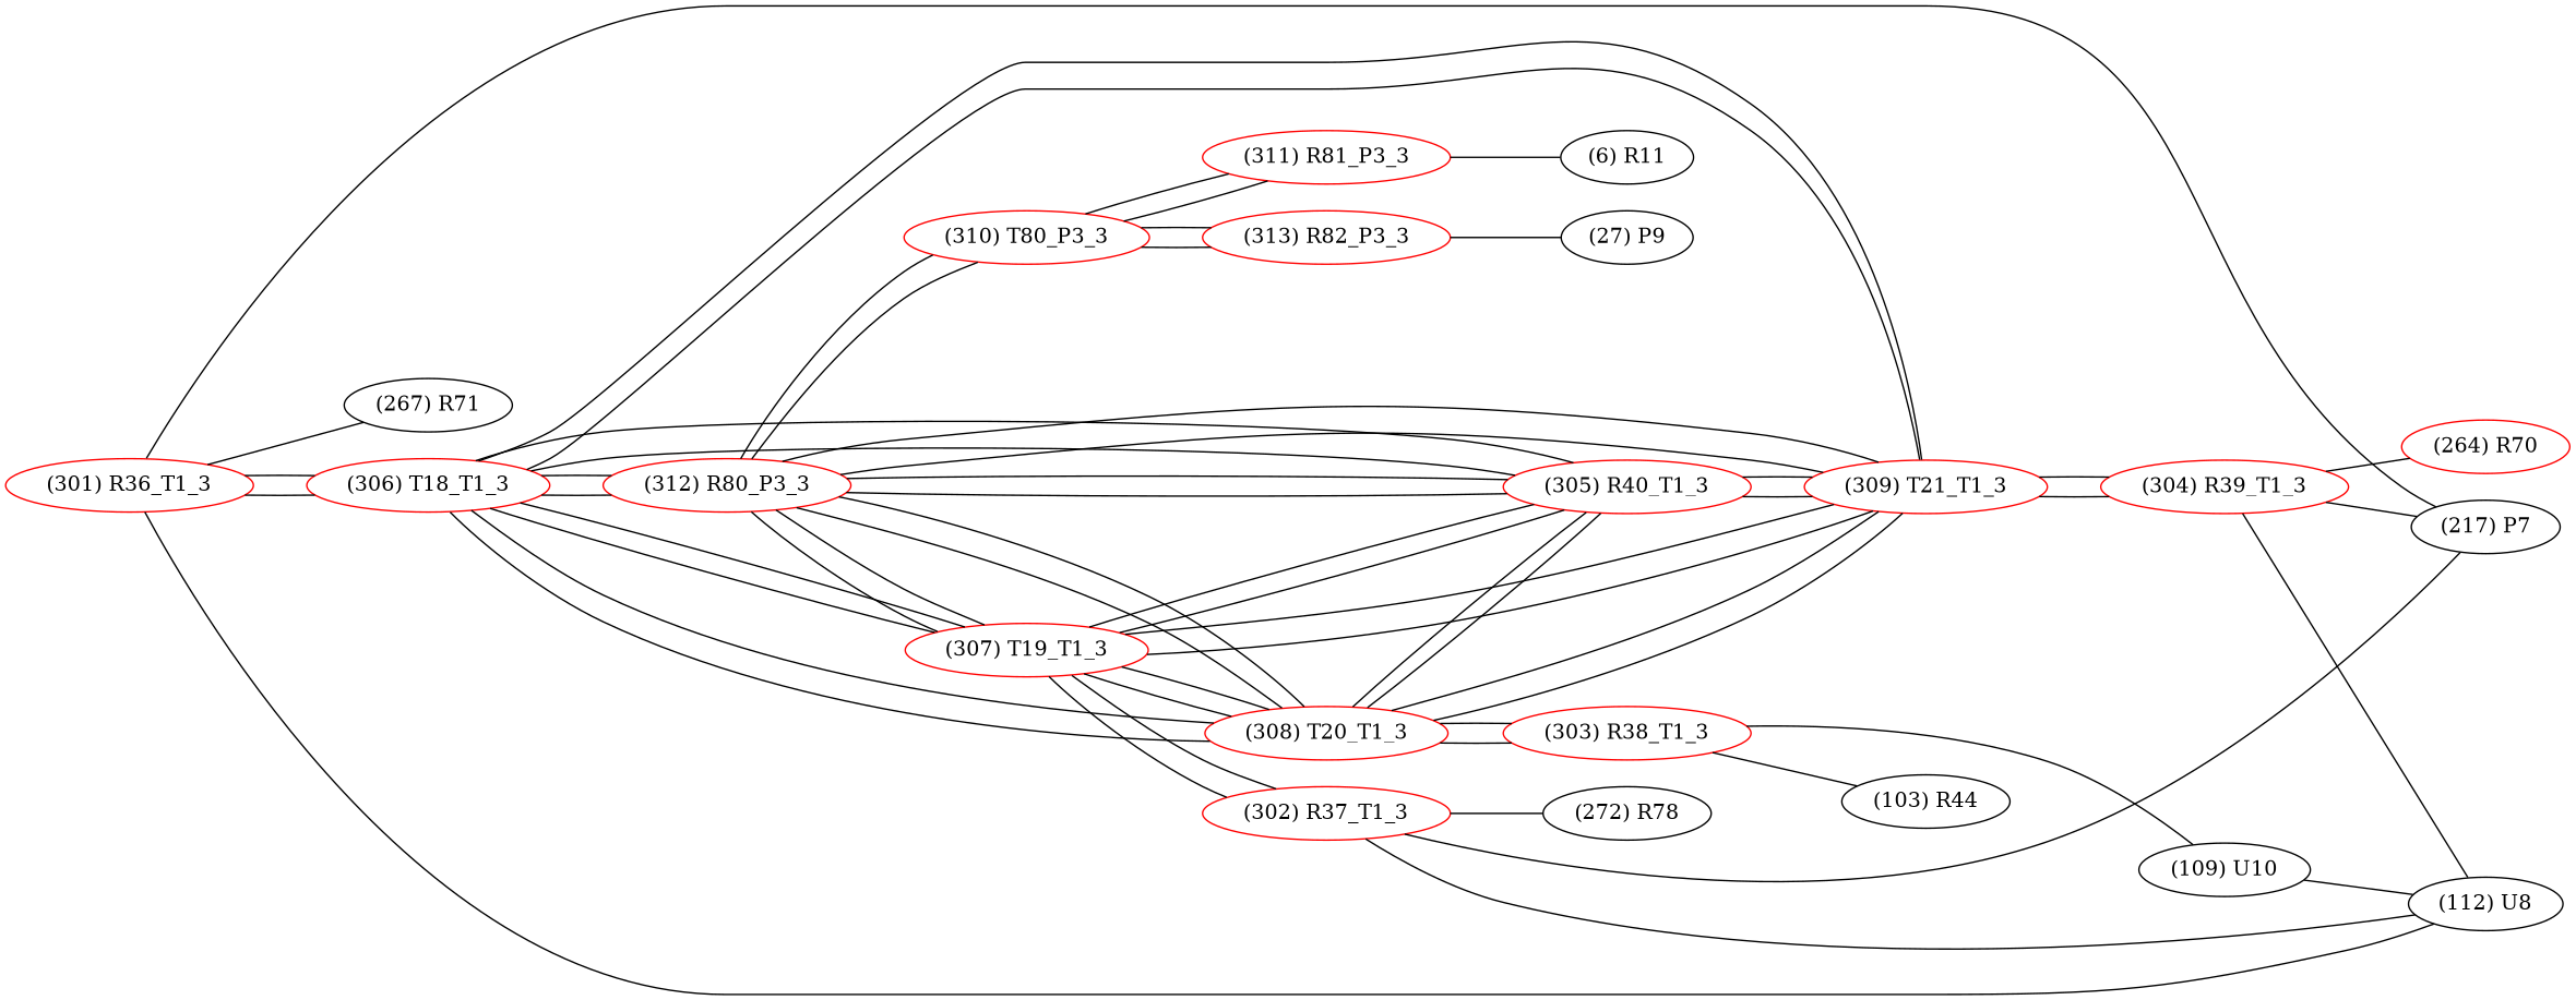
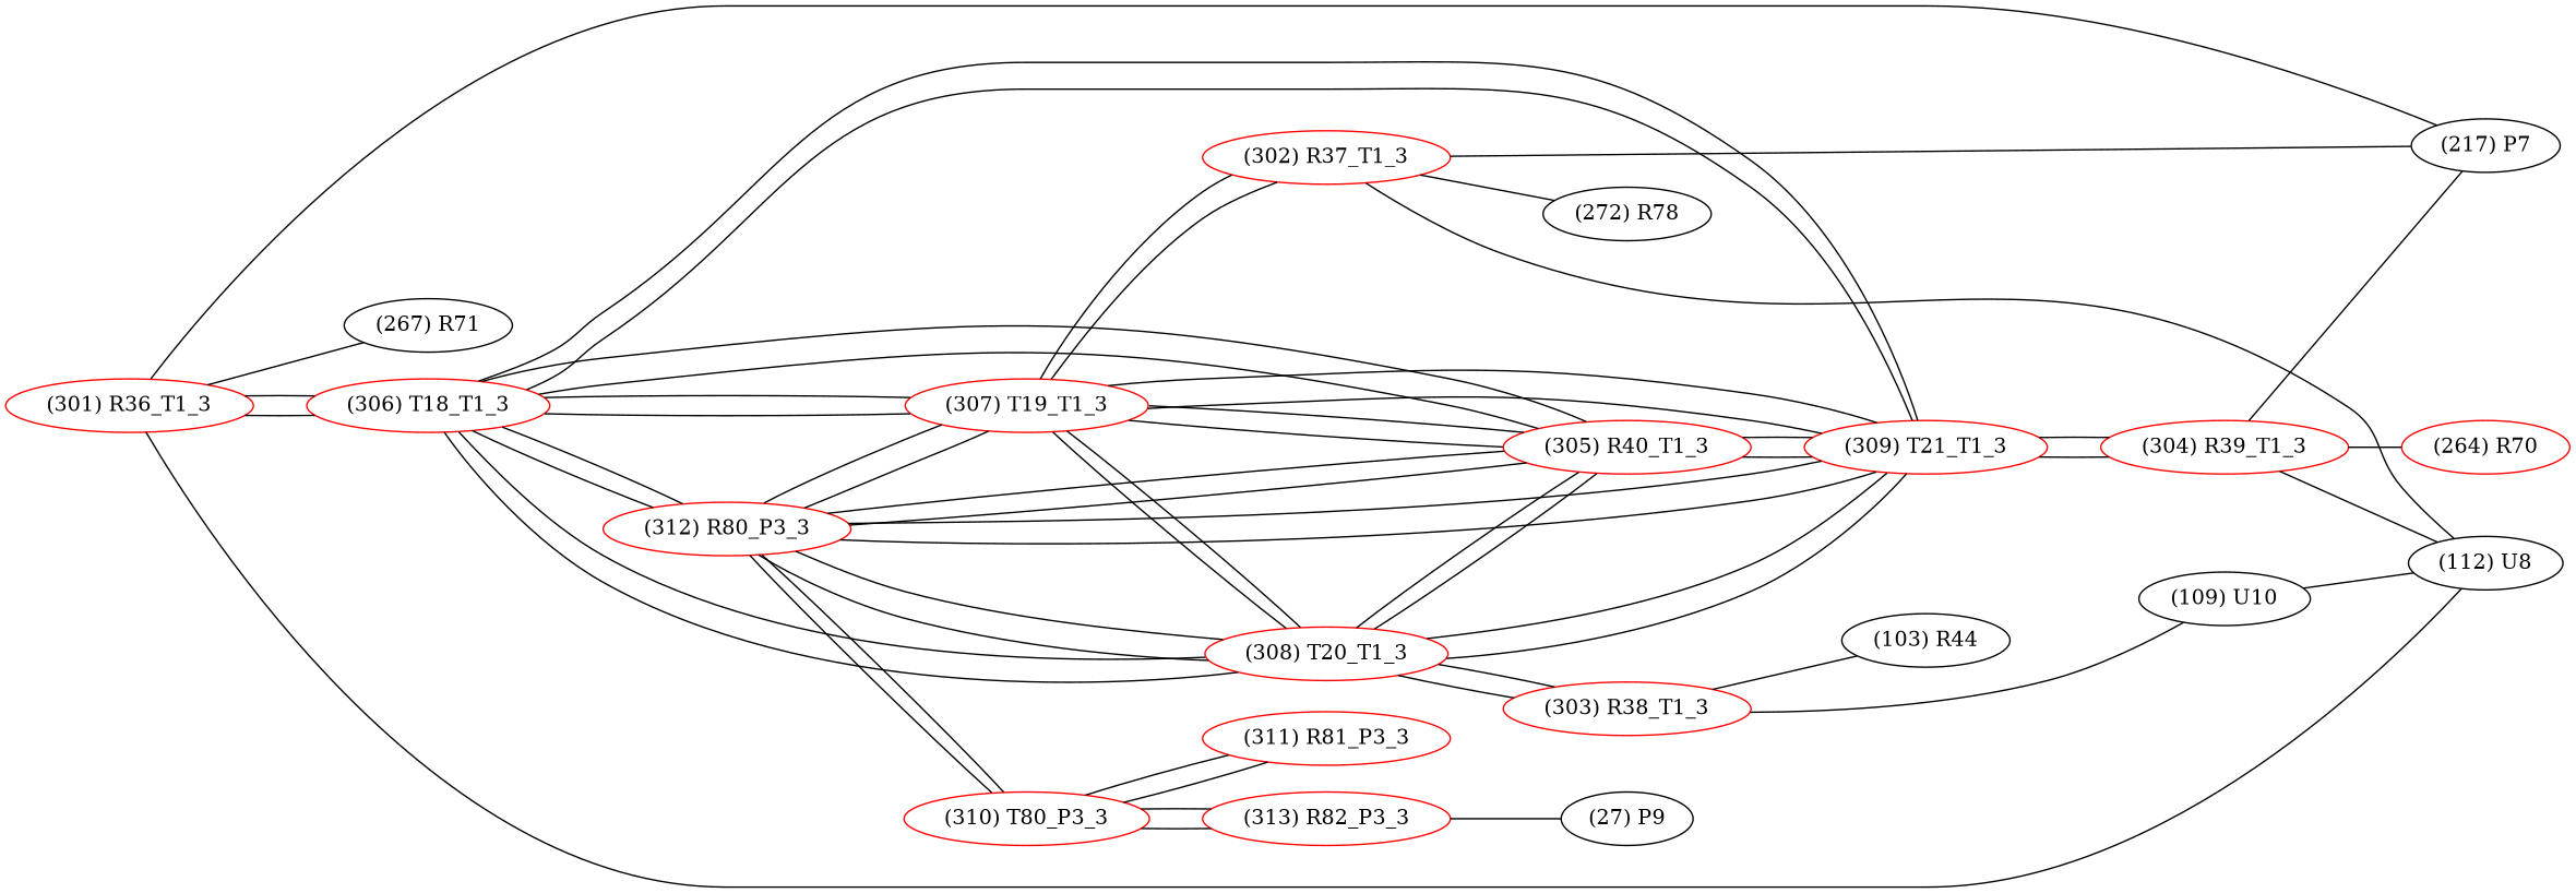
  graph {
    rankdir=LR
    node [color=red]
    n1 [label="(301) R36_T1_3"]
    n2 [label="(112) U8" color=""]
    n3 [label="(267) R71" color=""]
    n4 [label="(217) P7" color=""]
    n5 [label="(306) T18_T1_3"]
    n6 [label="(307) T19_T1_3"]
    n7 [label="(308) T20_T1_3"]
    n8 [label="(309) T21_T1_3"]
    n9 [label="(305) R40_T1_3"]
    n10 [label="(312) R80_P3_3"]
    n11 [label="(302) R37_T1_3"]
    n12 [label="(303) R38_T1_3"]
    n13 [label="(304) R39_T1_3"]
    n14 [label="(310) T80_P3_3"]
    n15 [label="(272) R78" color=""]
    n16 [label="(109) U10" color=""]
    n17 [label="(103) R44" color=""]
    n18 [label="(264) R70"]
    n19 [label="(311) R81_P3_3"]
    n20 [label="(313) R82_P3_3"]
-   n21 [label="(6) R11" color=""]
    n22 [label="(27) P9" color=""]
    n1 -- n2
    n1 -- n3
    n1 -- n4
    n1 -- n5
    n5 -- n1
    n5 -- n6
    n5 -- n7
    n5 -- n8
    n5 -- n9
    n5 -- n10
    n6 -- n5
    n6 -- n7
    n6 -- n8
    n6 -- n9
    n6 -- n10
    n6 -- n11
    n7 -- n5
    n7 -- n6
    n7 -- n8
    n7 -- n9
    n7 -- n10
    n7 -- n12
    n8 -- n5
    n8 -- n6
    n8 -- n7
    n8 -- n9
    n8 -- n10
    n8 -- n13
    n9 -- n5
    n9 -- n6
    n9 -- n7
    n9 -- n8
    n9 -- n10
    n10 -- n5
    n10 -- n6
    n10 -- n7
    n10 -- n8
    n10 -- n9
    n10 -- n14
    n11 -- n2
    n11 -- n4
    n11 -- n6
    n11 -- n15
    n12 -- n7
    n12 -- n16
    n12 -- n17
    n13 -- n2
    n13 -- n4
    n13 -- n8
    n13 -- n18
    n14 -- n10
    n14 -- n19
    n14 -- n20
    n16 -- n2
    n19 -- n14
-   n19 -- n21
    n20 -- n14
    n20 -- n22
  }
